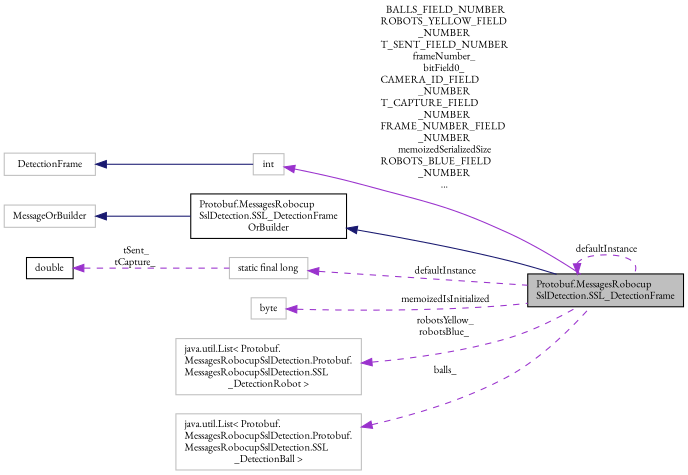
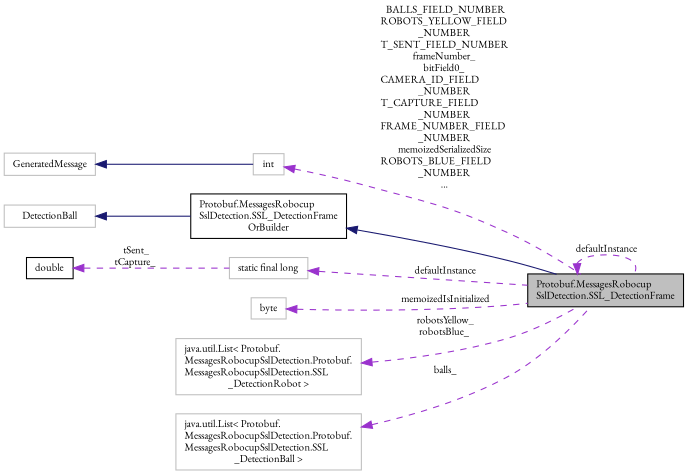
  digraph {
    fontname="EB Garamond"
    rankdir=LR
    node [color=grey75 fillcolor=white fontname="EB Garamond" fontsize=10 shape=record style=filled]
    edge [color=darkorchid3 dir=back fontname="EB Garamond" fontsize=10 labelfontname=Helvetica labelfontsize=10 style=dashed]
    n1 [color=black fillcolor=grey75 fontcolor=black height=0.2 label="Protobuf.MessagesRobocup\lSslDetection.SSL_DetectionFrame" width=0.4]
-   n2 [height=0.2 label=DetectionFrame width=0.4]
+   n2 [height=0.2 label=GeneratedMessage width=0.4]
    n3 [height=0.2 label=int width=0.4]
    n4 [color=black height=0.2 label="Protobuf.MessagesRobocup\lSslDetection.SSL_DetectionFrame\lOrBuilder" width=0.4]
-   n5 [height=0.2 label=MessageOrBuilder width=0.4]
+   n5 [height=0.2 label=DetectionBall width=0.4]
    n6 [color=black height=0.2 label=double width=0.4]
    n7 [height=0.2 label="static final long" width=0.4]
    n8 [height=0.2 label=byte width=0.4]
    n9 [height=0.2 label="java.util.List\< Protobuf.\lMessagesRobocupSslDetection.Protobuf.\lMessagesRobocupSslDetection.SSL\l_DetectionRobot \>" width=0.4]
    n10 [height=0.2 label="java.util.List\< Protobuf.\lMessagesRobocupSslDetection.Protobuf.\lMessagesRobocupSslDetection.SSL\l_DetectionBall \>" width=0.4]
    n1 -> n1 [label=" defaultInstance"]
    n2 -> n3 [color=midnightblue style=solid]
-   n3 -> n1 [label=" BALLS_FIELD_NUMBER\nROBOTS_YELLOW_FIELD\l_NUMBER\nT_SENT_FIELD_NUMBER\nframeNumber_\nbitField0_\nCAMERA_ID_FIELD\l_NUMBER\nT_CAPTURE_FIELD\l_NUMBER\nFRAME_NUMBER_FIELD\l_NUMBER\nmemoizedSerializedSize\nROBOTS_BLUE_FIELD\l_NUMBER\n..." style=solid]
+   n3 -> n1 [label=" BALLS_FIELD_NUMBER\nROBOTS_YELLOW_FIELD\l_NUMBER\nT_SENT_FIELD_NUMBER\nframeNumber_\nbitField0_\nCAMERA_ID_FIELD\l_NUMBER\nT_CAPTURE_FIELD\l_NUMBER\nFRAME_NUMBER_FIELD\l_NUMBER\nmemoizedSerializedSize\nROBOTS_BLUE_FIELD\l_NUMBER\n..."]
    n4 -> n1 [color=midnightblue style=solid]
    n5 -> n4 [color=midnightblue style=solid]
    n6 -> n7 [label=" tSent_\ntCapture_"]
    n7 -> n1 [label=" defaultInstance"]
    n8 -> n1 [label=" memoizedIsInitialized"]
    n9 -> n1 [label=" robotsYellow_\nrobotsBlue_"]
    n10 -> n1 [label=" balls_"]
  }
